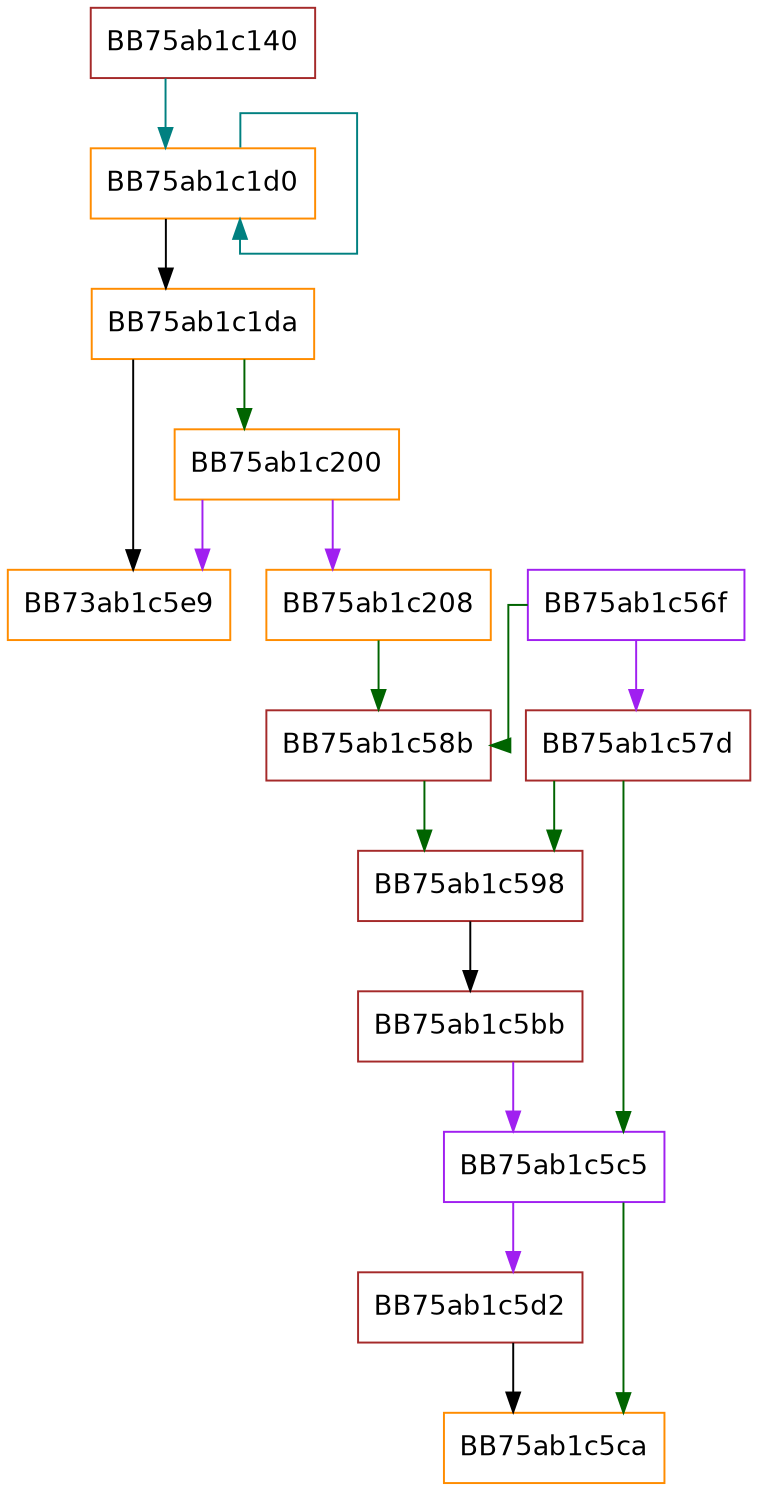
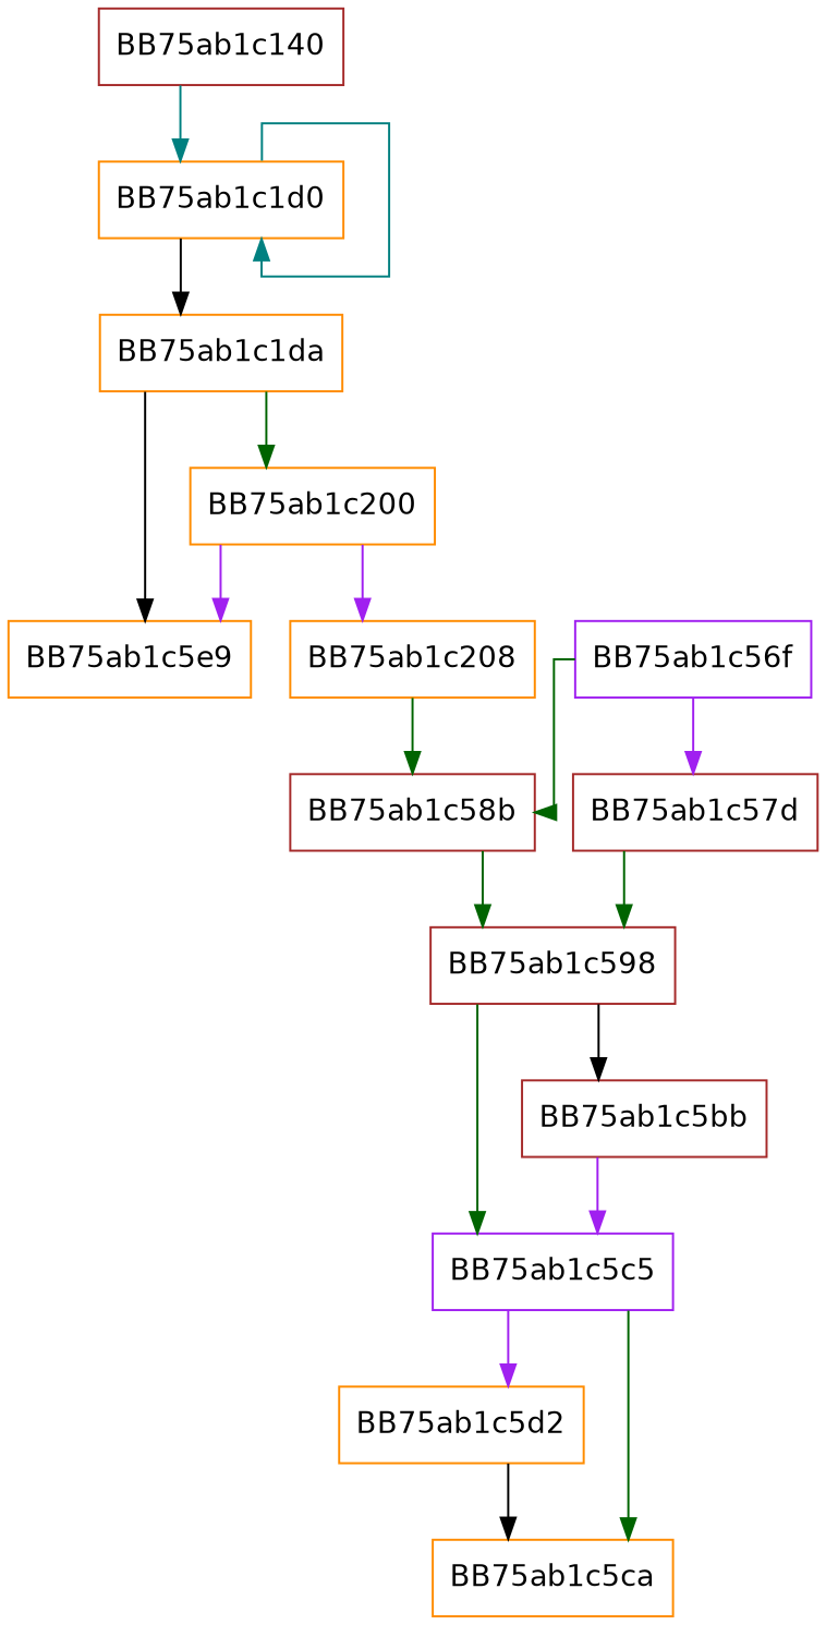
  digraph {
    fontname="DejaVu Sans"
    splines=ortho
    node [color=darkorange fontname="DejaVu Sans" shape=box]
    edge [color=darkgreen fontname="DejaVu Sans"]
    BB75ab1c140 [color=brown]
    BB75ab1c1d0
    BB75ab1c1da
-   BB75ab1c5e9 [label=BB73ab1c5e9]
+   BB75ab1c5e9
    BB75ab1c200
    BB75ab1c208
    BB75ab1c58b [color=brown]
    BB75ab1c598 [color=brown]
    BB75ab1c56f [color=purple]
    BB75ab1c57d [color=brown]
    BB75ab1c5c5 [color=purple]
    BB75ab1c5bb [color=brown]
-   BB75ab1c5d2 [color=brown]
+   BB75ab1c5d2
    BB75ab1c5ca
    BB75ab1c140 -> BB75ab1c1d0 [color=teal]
    BB75ab1c1d0 -> BB75ab1c1d0 [color=teal]
    BB75ab1c1d0 -> BB75ab1c1da [color=black]
    BB75ab1c1da -> BB75ab1c5e9 [color=black]
    BB75ab1c1da -> BB75ab1c200
    BB75ab1c200 -> BB75ab1c5e9 [color=purple]
    BB75ab1c200 -> BB75ab1c208 [color=purple]
    BB75ab1c208 -> BB75ab1c58b
    BB75ab1c58b -> BB75ab1c598
-   BB75ab1c57d -> BB75ab1c5c5
+   BB75ab1c598 -> BB75ab1c5c5
    BB75ab1c598 -> BB75ab1c5bb [color=black]
    BB75ab1c56f -> BB75ab1c58b
    BB75ab1c56f -> BB75ab1c57d [color=purple]
    BB75ab1c57d -> BB75ab1c598
    BB75ab1c5c5 -> BB75ab1c5d2 [color=purple]
    BB75ab1c5c5 -> BB75ab1c5ca
    BB75ab1c5bb -> BB75ab1c5c5 [color=purple]
    BB75ab1c5d2 -> BB75ab1c5ca [color=black]
  }
